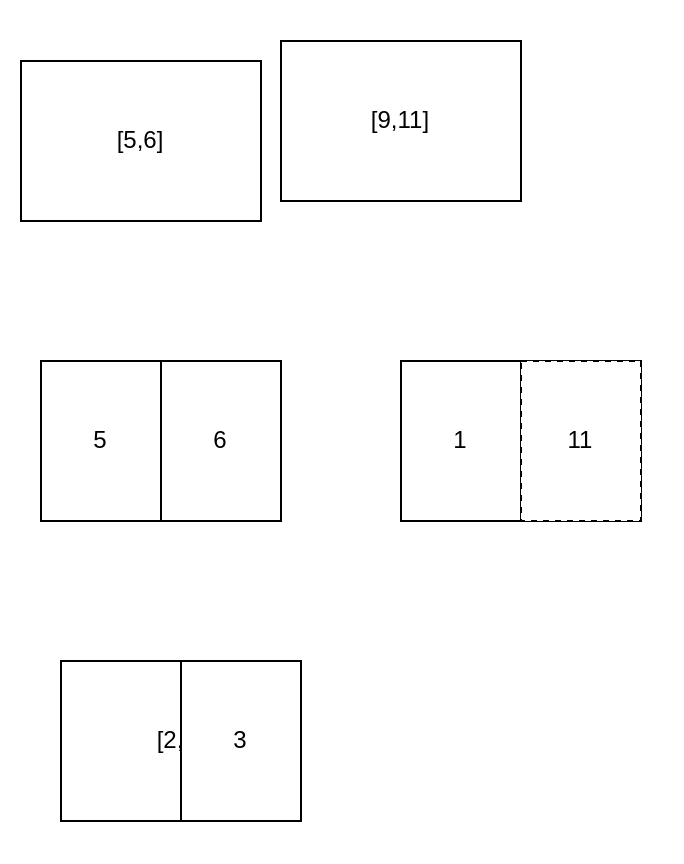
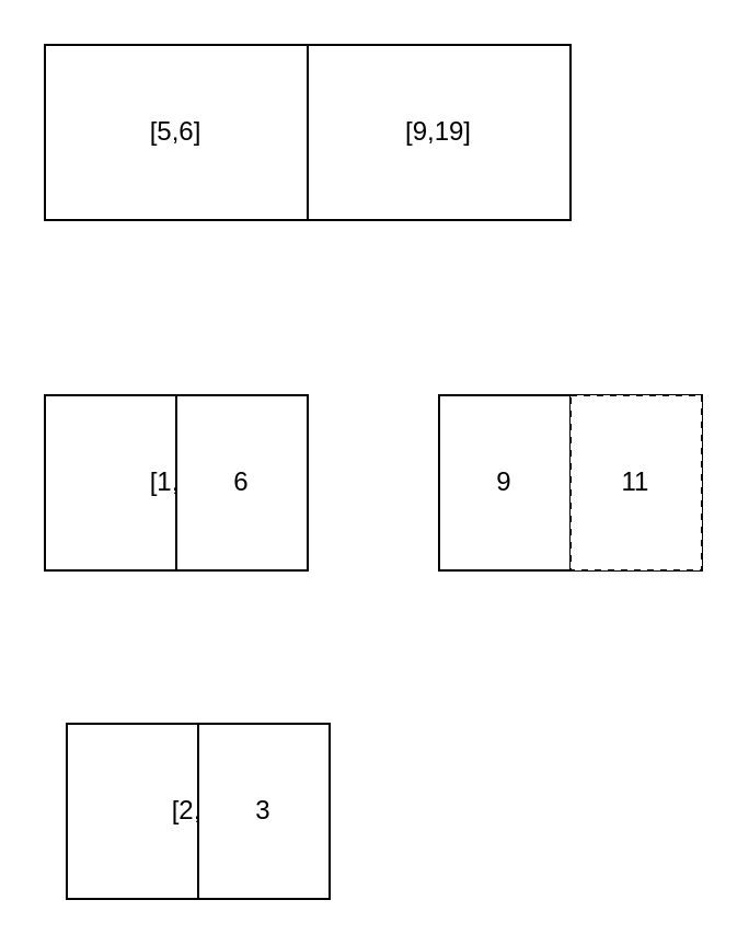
  <mxCell id="0" />
  <mxCell id="1" parent="0" />
- <mxCell id="2" value="[5,6]" style="rounded=0;whiteSpace=wrap;html=1;" vertex="1" parent="1"><mxGeometry x="10" y="30" width="120" height="80" as="geometry" /></mxCell>
- <mxCell id="3" value="[9,11]" style="rounded=0;whiteSpace=wrap;html=1;" vertex="1" parent="1"><mxGeometry x="140" y="20" width="120" height="80" as="geometry" /></mxCell>
+ <mxCell id="2" value="[5,6]" style="rounded=0;whiteSpace=wrap;html=1;" vertex="1" parent="1"><mxGeometry x="20" y="20" width="120" height="80" as="geometry" /></mxCell>
+ <mxCell id="3" value="[9,19]" style="rounded=0;whiteSpace=wrap;html=1;" vertex="1" parent="1"><mxGeometry x="140" y="20" width="120" height="80" as="geometry" /></mxCell>
  <mxCell id="4" value="[2,5]" style="rounded=0;whiteSpace=wrap;html=1;" vertex="1" parent="1"><mxGeometry x="30" y="330" width="120" height="80" as="geometry" /></mxCell>
  <mxCell id="5" value="[1,3]" style="rounded=0;whiteSpace=wrap;html=1;" vertex="1" parent="1"><mxGeometry x="20" y="180" width="120" height="80" as="geometry" /></mxCell>
  <mxCell id="6" value="[6,9]" style="rounded=0;whiteSpace=wrap;html=1;" vertex="1" parent="1"><mxGeometry x="200" y="180" width="120" height="80" as="geometry" /></mxCell>
- <mxCell id="7" value="5" style="rounded=0;whiteSpace=wrap;html=1;" vertex="1" parent="1"><mxGeometry x="20" y="180" width="60" height="80" as="geometry" /></mxCell>
  <mxCell id="8" value="6" style="rounded=0;whiteSpace=wrap;html=1;" vertex="1" parent="1"><mxGeometry x="80" y="180" width="60" height="80" as="geometry" /></mxCell>
- <mxCell id="9" value="1" style="rounded=0;whiteSpace=wrap;html=1;" vertex="1" parent="1"><mxGeometry x="200" y="180" width="60" height="80" as="geometry" /></mxCell>
+ <mxCell id="9" value="9" style="rounded=0;whiteSpace=wrap;html=1;" vertex="1" parent="1"><mxGeometry x="200" y="180" width="60" height="80" as="geometry" /></mxCell>
  <mxCell id="10" value="11" style="rounded=0;whiteSpace=wrap;html=1;dashed=1;" vertex="1" parent="1"><mxGeometry x="260" y="180" width="60" height="80" as="geometry" /></mxCell>
  <mxCell id="11" value="3" style="rounded=0;whiteSpace=wrap;html=1;" vertex="1" parent="1"><mxGeometry x="90" y="330" width="60" height="80" as="geometry" /></mxCell>
